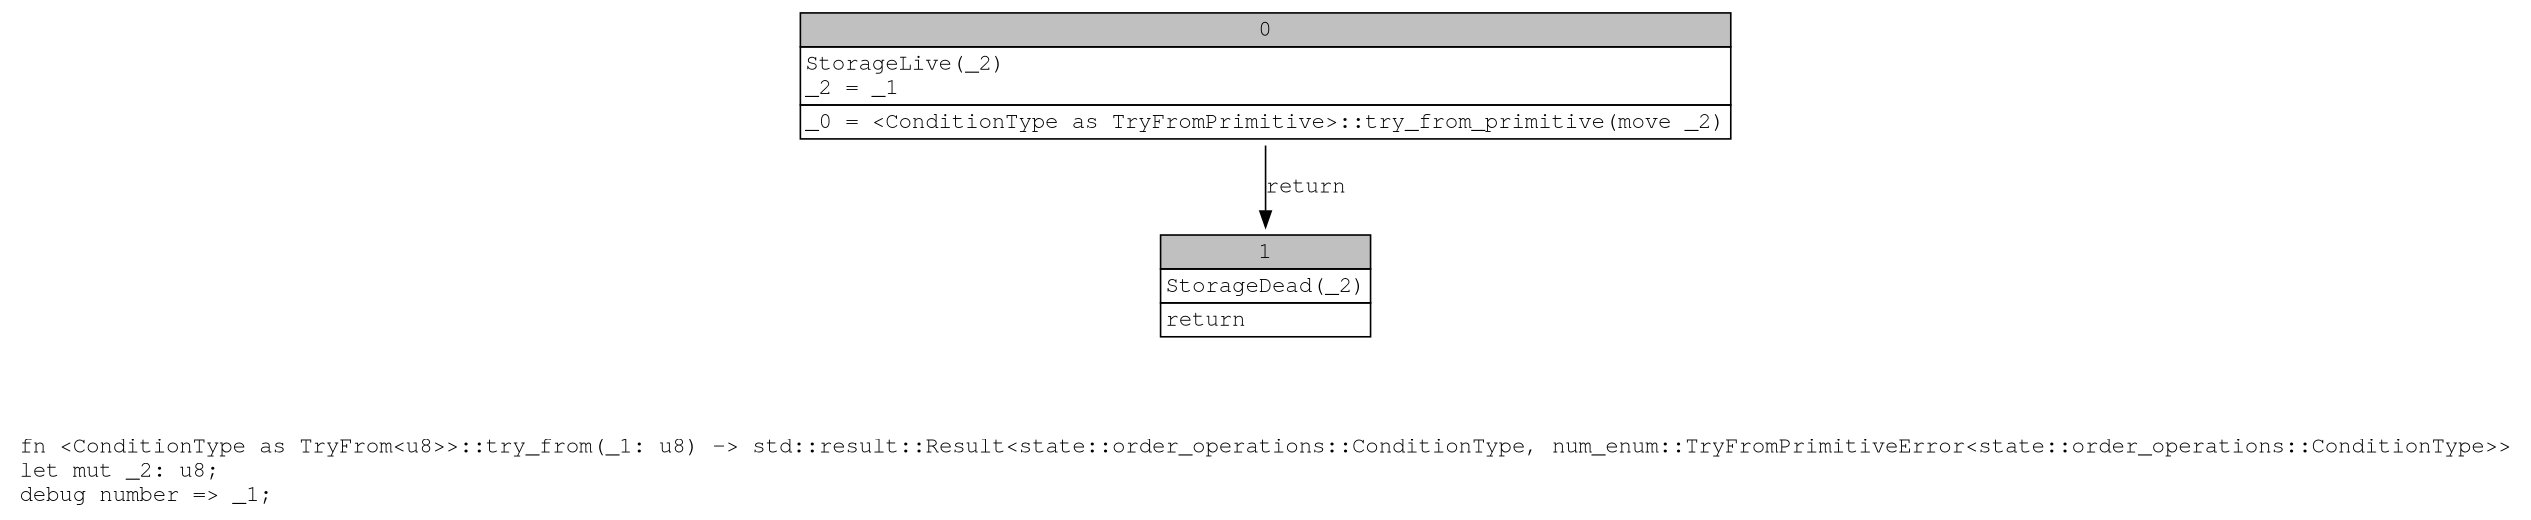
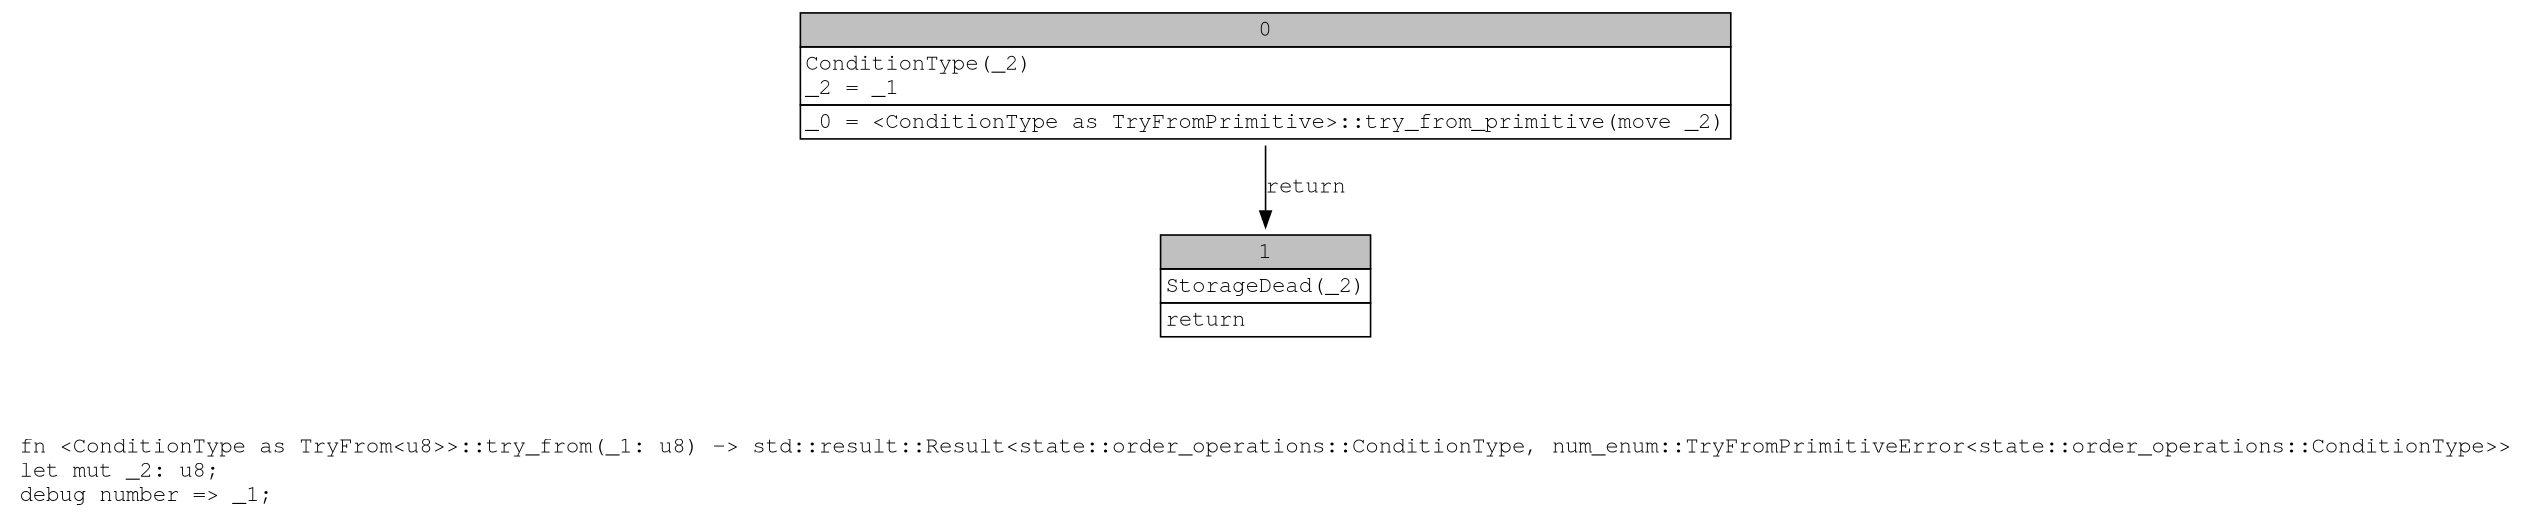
  digraph {
    fontname="Courier, monospace"
    label=<fn &lt;ConditionType as TryFrom&lt;u8&gt;&gt;::try_from(_1: u8) -&gt; std::result::Result&lt;state::order_operations::ConditionType, num_enum::TryFromPrimitiveError&lt;state::order_operations::ConditionType&gt;&gt;<br align="left"/>let mut _2: u8;<br align="left"/>debug number =&gt; _1;<br align="left"/>>
    node [fontname="Courier, monospace" shape=none]
-   n1 [label=<<table border="0" cellborder="1" cellspacing="0"><tr><td bgcolor="gray" align="center" colspan="1">0</td></tr><tr><td align="left" balign="left">StorageLive(_2)<br/>_2 = _1<br/></td></tr><tr><td align="left">_0 = &lt;ConditionType as TryFromPrimitive&gt;::try_from_primitive(move _2)</td></tr></table>>]
+   n1 [label=<<table border="0" cellborder="1" cellspacing="0"><tr><td bgcolor="gray" align="center" colspan="1">0</td></tr><tr><td align="left" balign="left">ConditionType(_2)<br/>_2 = _1<br/></td></tr><tr><td align="left">_0 = &lt;ConditionType as TryFromPrimitive&gt;::try_from_primitive(move _2)</td></tr></table>>]
    n2 [label=<<table border="0" cellborder="1" cellspacing="0"><tr><td bgcolor="gray" align="center" colspan="1">1</td></tr><tr><td align="left" balign="left">StorageDead(_2)<br/></td></tr><tr><td align="left">return</td></tr></table>>]
    n1 -> n2 [fontname="Courier, monospace" label=return]
  }
